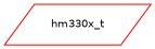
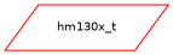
  digraph {
    rankdir=LR
-   n1 [color=red fillcolor=white fontname=Helvetica fontsize=10 height=0.2 label=hm330x_t shape=parallelogram style=filled width=0.4]
+   n1 [color=red fillcolor=white fontname=Helvetica fontsize=10 height=0.2 label=hm130x_t shape=parallelogram style=filled width=0.4]
  }
